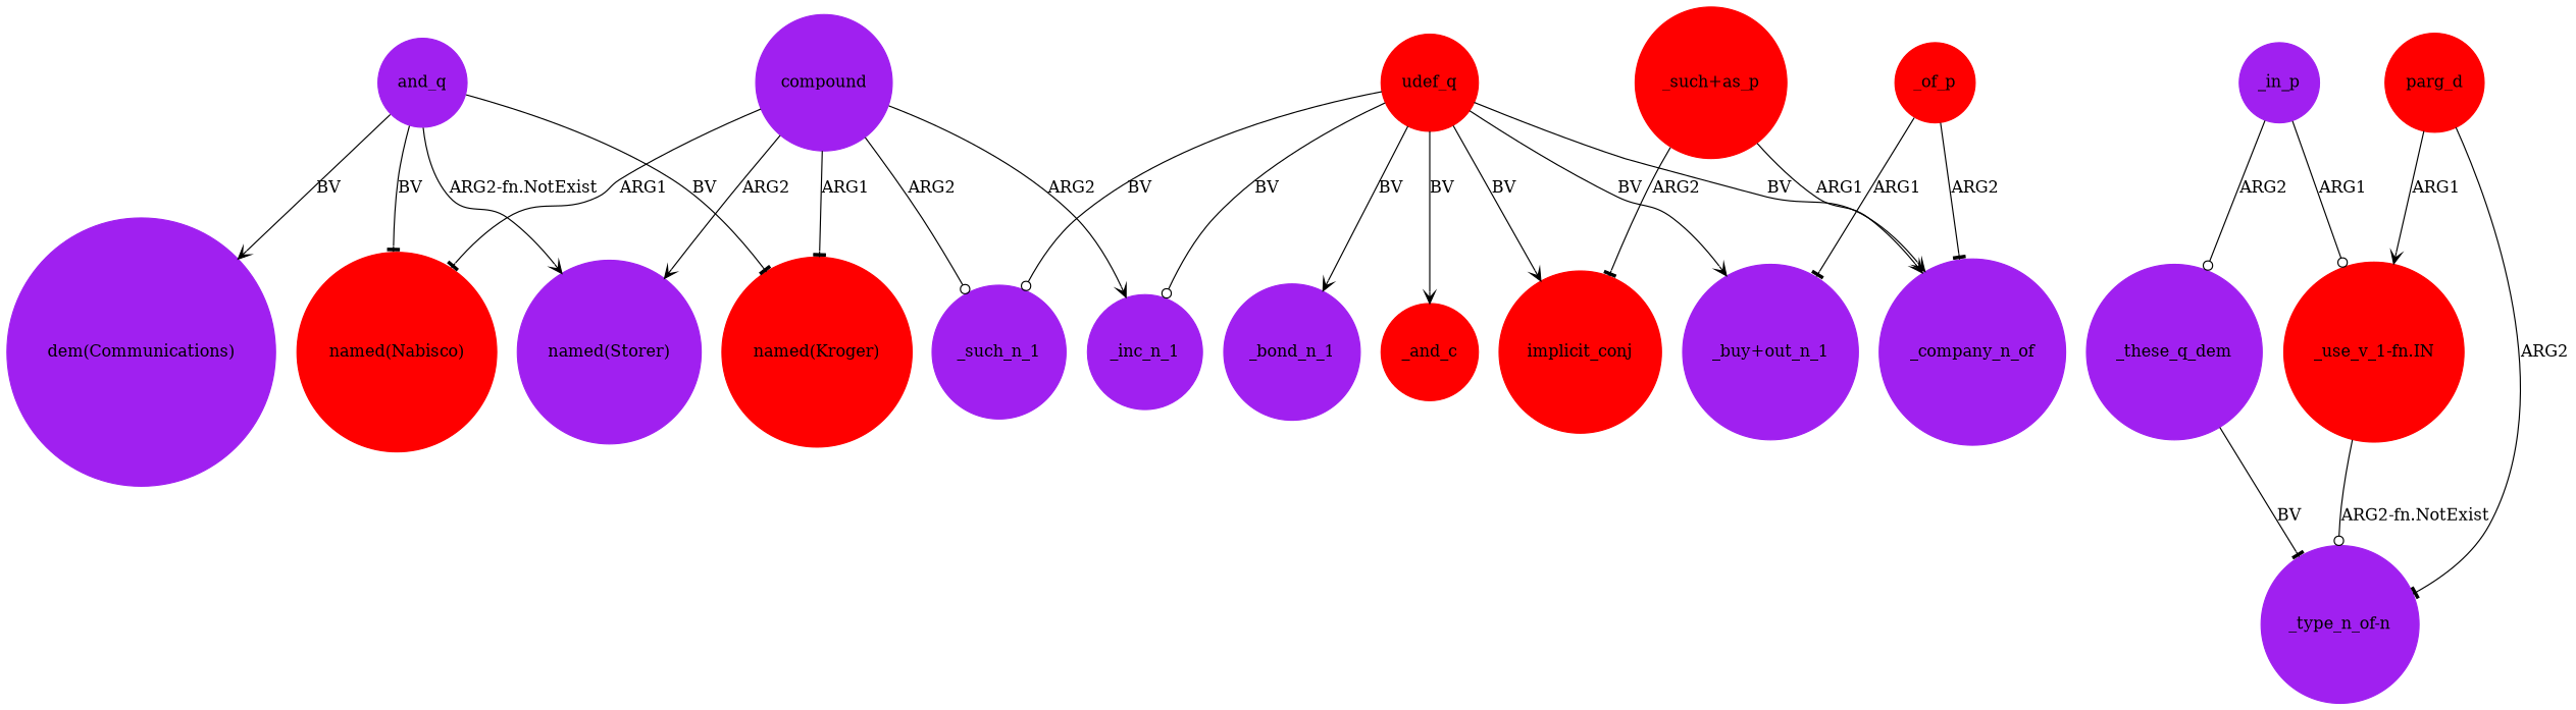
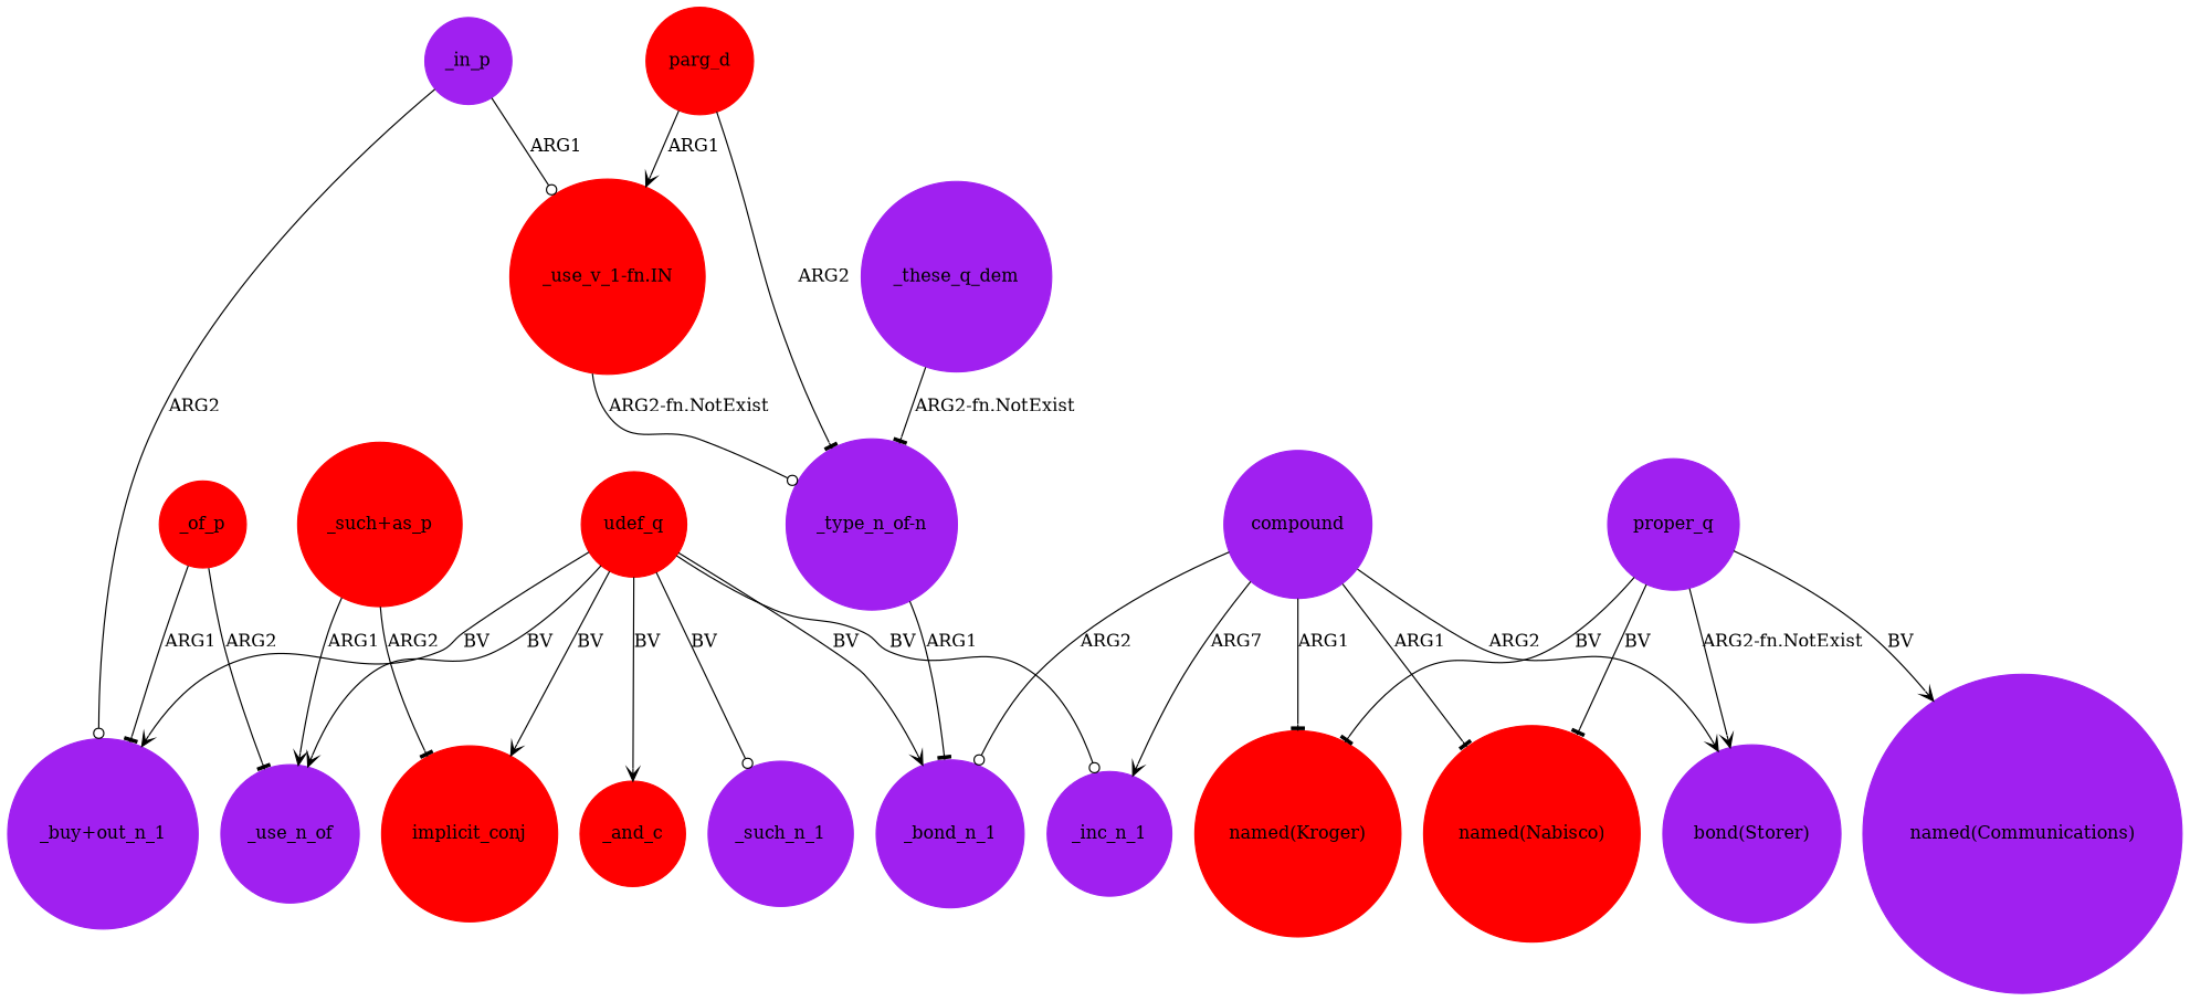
  digraph {
    node [color=purple shape=circle style=filled]
    edge [arrowhead=vee]
    udef_q [color=red]
    n2 [label=_such_n_1]
    _inc_n_1
    implicit_conj [color=red]
    "_buy+out_n_1"
    _bond_n_1
-   _company_n_of
+   _company_n_of [label=_use_n_of]
    _and_c [color=red]
    compound
    "named(Kroger)" [color=red]
-   "named(Storer)"
+   "named(Storer)" [label="bond(Storer)"]
    "named(Nabisco)" [color=red]
-   proper_q [label=and_q]
-   "named(Communications)" [label="dem(Communications)"]
+   proper_q
+   "named(Communications)"
    _these_q_dem
    "_type_n_of-n"
    "_use_v_1-fn.IN" [color=red]
    _in_p
    parg_d [color=red]
    "_such+as_p" [color=red]
    _of_p [color=red]
    udef_q -> n2 [arrowhead=odot label=BV]
    udef_q -> _inc_n_1 [arrowhead=odot label=BV]
    udef_q -> implicit_conj [label=BV]
    udef_q -> "_buy+out_n_1" [label=BV]
    udef_q -> _bond_n_1 [label=BV]
    udef_q -> _company_n_of [label=BV]
    udef_q -> _and_c [label=BV]
-   compound -> n2 [arrowhead=odot label=ARG2]
-   compound -> _inc_n_1 [label=ARG2]
+   compound -> _bond_n_1 [arrowhead=odot label=ARG2]
+   compound -> _inc_n_1 [label=ARG7]
    compound -> "named(Kroger)" [arrowhead=tee label=ARG1]
    compound -> "named(Storer)" [label=ARG2]
    compound -> "named(Nabisco)" [arrowhead=tee label=ARG1]
    proper_q -> "named(Kroger)" [arrowhead=tee label=BV]
    proper_q -> "named(Storer)" [label="ARG2-fn.NotExist"]
    proper_q -> "named(Nabisco)" [arrowhead=tee label=BV]
    proper_q -> "named(Communications)" [label=BV]
-   _these_q_dem -> "_type_n_of-n" [arrowhead=tee label=BV]
+   _these_q_dem -> "_type_n_of-n" [arrowhead=tee label="ARG2-fn.NotExist"]
+   "_type_n_of-n" -> _bond_n_1 [arrowhead=tee label=ARG1]
    "_use_v_1-fn.IN" -> "_type_n_of-n" [arrowhead=odot label="ARG2-fn.NotExist"]
-   _in_p -> _these_q_dem [arrowhead=odot label=ARG2]
+   _in_p -> "_buy+out_n_1" [arrowhead=odot label=ARG2]
    _in_p -> "_use_v_1-fn.IN" [arrowhead=odot label=ARG1]
    parg_d -> "_type_n_of-n" [arrowhead=tee label=ARG2]
    parg_d -> "_use_v_1-fn.IN" [label=ARG1]
    "_such+as_p" -> implicit_conj [arrowhead=tee label=ARG2]
    "_such+as_p" -> _company_n_of [label=ARG1]
    _of_p -> "_buy+out_n_1" [arrowhead=tee label=ARG1]
    _of_p -> _company_n_of [arrowhead=tee label=ARG2]
  }
